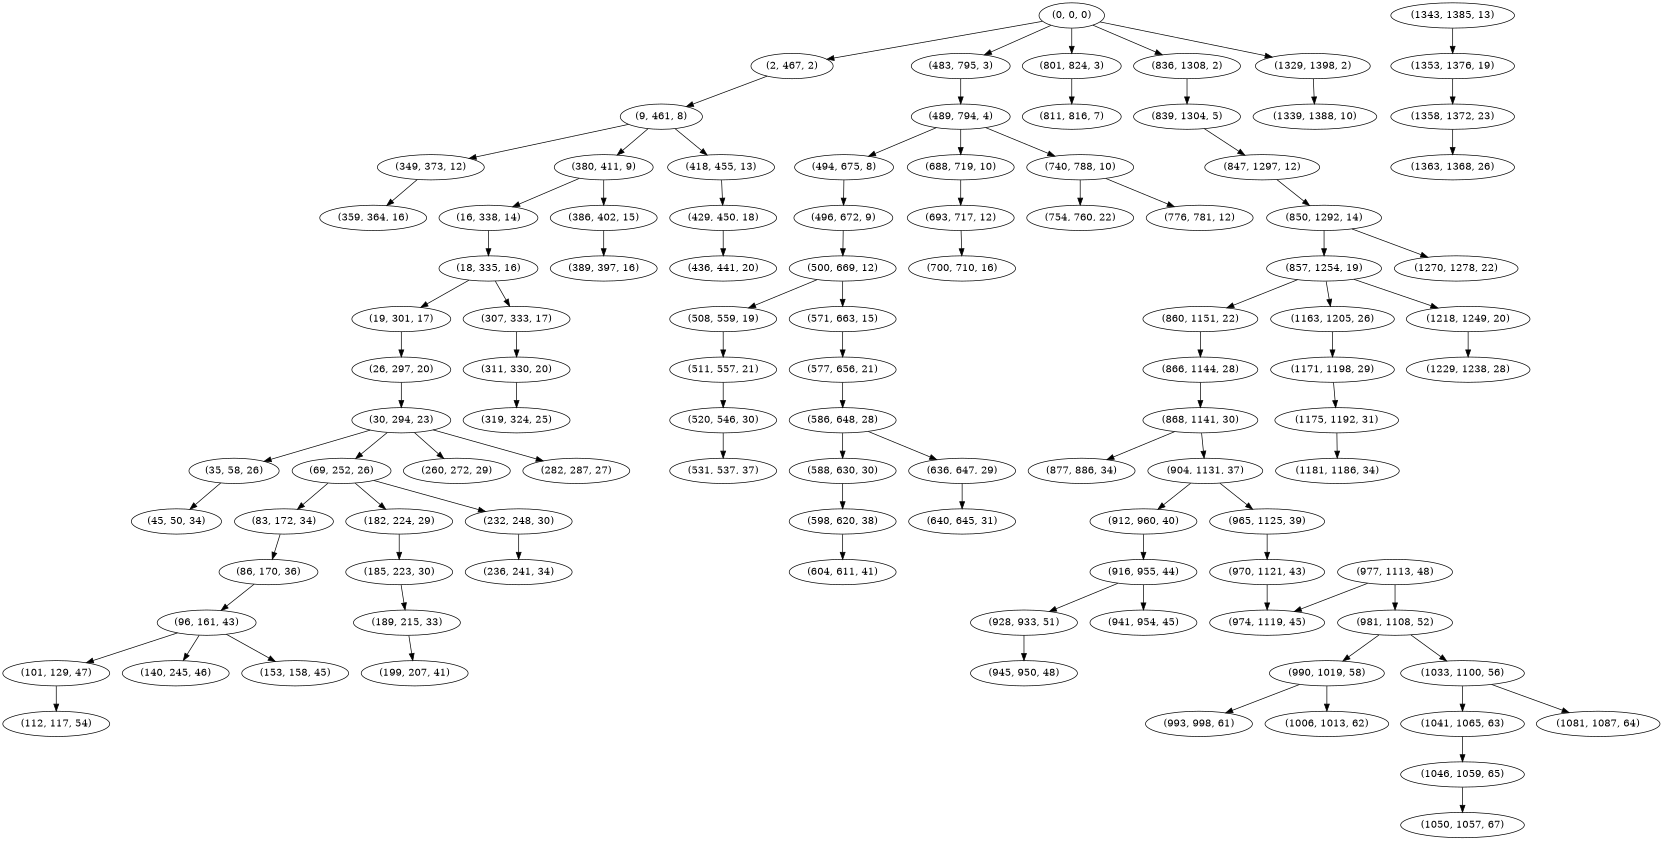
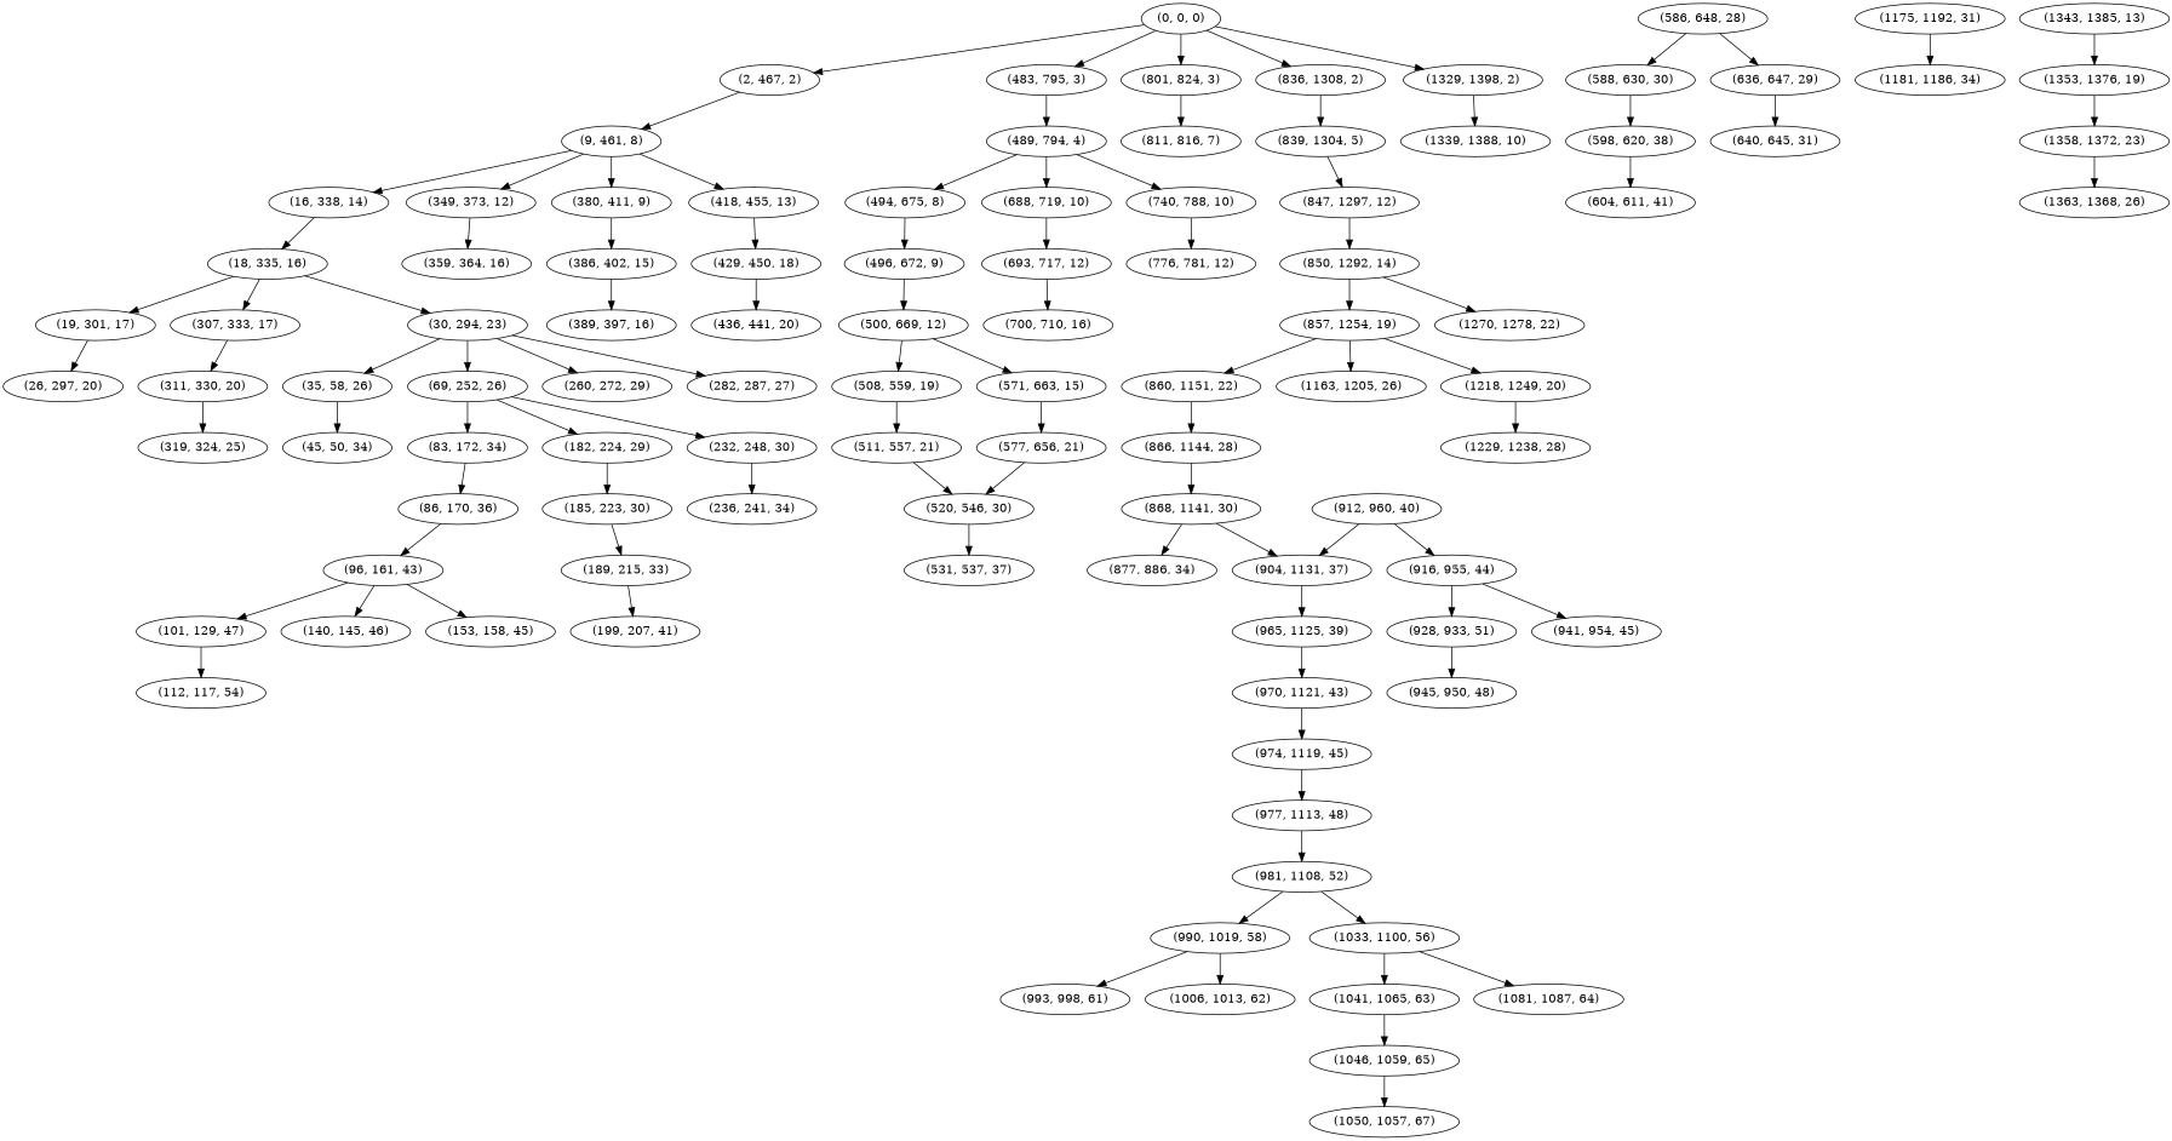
  digraph {
    "(0, 0, 0)"
    "(2, 467, 2)"
    "(483, 795, 3)"
    "(801, 824, 3)"
    "(836, 1308, 2)"
    "(1329, 1398, 2)"
    "(9, 461, 8)"
    "(489, 794, 4)"
    "(811, 816, 7)"
    "(839, 1304, 5)"
    "(1339, 1388, 10)"
    "(16, 338, 14)"
    "(349, 373, 12)"
    "(380, 411, 9)"
    "(418, 455, 13)"
    "(18, 335, 16)"
    "(359, 364, 16)"
    "(386, 402, 15)"
    "(429, 450, 18)"
    "(19, 301, 17)"
    "(307, 333, 17)"
    "(26, 297, 20)"
    "(311, 330, 20)"
    "(30, 294, 23)"
    "(35, 58, 26)"
    "(69, 252, 26)"
    n27 [label="(260, 272, 29)"]
    "(282, 287, 27)"
    "(45, 50, 34)"
    "(83, 172, 34)"
    "(182, 224, 29)"
    "(232, 248, 30)"
    "(86, 170, 36)"
    "(185, 223, 30)"
    "(236, 241, 34)"
    "(96, 161, 43)"
    "(101, 129, 47)"
-   "(140, 145, 46)" [label="(140, 245, 46)"]
+   "(140, 145, 46)"
    "(153, 158, 45)"
    "(112, 117, 54)"
    "(189, 215, 33)"
    "(199, 207, 41)"
    "(319, 324, 25)"
    "(389, 397, 16)"
    "(436, 441, 20)"
    "(494, 675, 8)"
    "(688, 719, 10)"
    "(740, 788, 10)"
    "(496, 672, 9)"
    "(693, 717, 12)"
-   "(754, 760, 22)"
    "(776, 781, 12)"
    "(500, 669, 12)"
    "(508, 559, 19)"
    "(571, 663, 15)"
    "(511, 557, 21)"
    "(577, 656, 21)"
    "(520, 546, 30)"
    "(531, 537, 37)"
    "(586, 648, 28)"
    "(588, 630, 30)"
    "(636, 647, 29)"
    "(598, 620, 38)"
    "(640, 645, 31)"
    "(604, 611, 41)"
    "(700, 710, 16)"
    "(847, 1297, 12)"
    "(850, 1292, 14)"
    "(857, 1254, 19)"
    "(1270, 1278, 22)"
    "(860, 1151, 22)"
    "(1163, 1205, 26)"
    "(1218, 1249, 20)"
    "(866, 1144, 28)"
-   "(1171, 1198, 29)"
    "(1229, 1238, 28)"
    "(868, 1141, 30)"
    "(877, 886, 34)"
    "(904, 1131, 37)"
    "(912, 960, 40)"
    "(965, 1125, 39)"
    "(916, 955, 44)"
    "(970, 1121, 43)"
    "(928, 933, 51)"
    "(941, 954, 45)"
    "(945, 950, 48)"
    "(974, 1119, 45)"
    "(977, 1113, 48)"
    "(981, 1108, 52)"
    "(990, 1019, 58)"
    "(1033, 1100, 56)"
    "(993, 998, 61)"
    "(1006, 1013, 62)"
    "(1041, 1065, 63)"
    "(1081, 1087, 64)"
    "(1046, 1059, 65)"
    "(1050, 1057, 67)"
    "(1175, 1192, 31)"
    "(1181, 1186, 34)"
    "(1343, 1385, 13)"
    "(1353, 1376, 19)"
    "(1358, 1372, 23)"
    "(1363, 1368, 26)"
    "(0, 0, 0)" -> "(2, 467, 2)"
    "(0, 0, 0)" -> "(483, 795, 3)"
    "(0, 0, 0)" -> "(801, 824, 3)"
    "(0, 0, 0)" -> "(836, 1308, 2)"
    "(0, 0, 0)" -> "(1329, 1398, 2)"
    "(2, 467, 2)" -> "(9, 461, 8)"
    "(483, 795, 3)" -> "(489, 794, 4)"
    "(801, 824, 3)" -> "(811, 816, 7)"
    "(836, 1308, 2)" -> "(839, 1304, 5)"
    "(1329, 1398, 2)" -> "(1339, 1388, 10)"
-   "(380, 411, 9)" -> "(16, 338, 14)"
+   "(9, 461, 8)" -> "(16, 338, 14)"
    "(9, 461, 8)" -> "(349, 373, 12)"
    "(9, 461, 8)" -> "(380, 411, 9)"
    "(9, 461, 8)" -> "(418, 455, 13)"
    "(489, 794, 4)" -> "(494, 675, 8)"
    "(489, 794, 4)" -> "(688, 719, 10)"
    "(489, 794, 4)" -> "(740, 788, 10)"
    "(839, 1304, 5)" -> "(847, 1297, 12)"
    "(16, 338, 14)" -> "(18, 335, 16)"
    "(349, 373, 12)" -> "(359, 364, 16)"
    "(380, 411, 9)" -> "(386, 402, 15)"
    "(418, 455, 13)" -> "(429, 450, 18)"
    "(18, 335, 16)" -> "(19, 301, 17)"
    "(18, 335, 16)" -> "(307, 333, 17)"
    "(386, 402, 15)" -> "(389, 397, 16)"
    "(429, 450, 18)" -> "(436, 441, 20)"
    "(19, 301, 17)" -> "(26, 297, 20)"
    "(307, 333, 17)" -> "(311, 330, 20)"
-   "(26, 297, 20)" -> "(30, 294, 23)"
+   "(18, 335, 16)" -> "(30, 294, 23)"
    "(311, 330, 20)" -> "(319, 324, 25)"
    "(30, 294, 23)" -> "(35, 58, 26)"
    "(30, 294, 23)" -> "(69, 252, 26)"
    "(30, 294, 23)" -> n27
    "(30, 294, 23)" -> "(282, 287, 27)"
    "(35, 58, 26)" -> "(45, 50, 34)"
    "(69, 252, 26)" -> "(83, 172, 34)"
    "(69, 252, 26)" -> "(182, 224, 29)"
    "(69, 252, 26)" -> "(232, 248, 30)"
    "(83, 172, 34)" -> "(86, 170, 36)"
    "(182, 224, 29)" -> "(185, 223, 30)"
    "(232, 248, 30)" -> "(236, 241, 34)"
    "(86, 170, 36)" -> "(96, 161, 43)"
    "(185, 223, 30)" -> "(189, 215, 33)"
    "(96, 161, 43)" -> "(101, 129, 47)"
    "(96, 161, 43)" -> "(140, 145, 46)"
    "(96, 161, 43)" -> "(153, 158, 45)"
    "(101, 129, 47)" -> "(112, 117, 54)"
    "(189, 215, 33)" -> "(199, 207, 41)"
    "(494, 675, 8)" -> "(496, 672, 9)"
    "(688, 719, 10)" -> "(693, 717, 12)"
-   "(740, 788, 10)" -> "(754, 760, 22)"
    "(740, 788, 10)" -> "(776, 781, 12)"
    "(496, 672, 9)" -> "(500, 669, 12)"
    "(693, 717, 12)" -> "(700, 710, 16)"
    "(500, 669, 12)" -> "(508, 559, 19)"
    "(500, 669, 12)" -> "(571, 663, 15)"
    "(508, 559, 19)" -> "(511, 557, 21)"
    "(571, 663, 15)" -> "(577, 656, 21)"
    "(511, 557, 21)" -> "(520, 546, 30)"
-   "(577, 656, 21)" -> "(586, 648, 28)"
+   "(577, 656, 21)" -> "(520, 546, 30)"
    "(520, 546, 30)" -> "(531, 537, 37)"
    "(586, 648, 28)" -> "(588, 630, 30)"
    "(586, 648, 28)" -> "(636, 647, 29)"
    "(588, 630, 30)" -> "(598, 620, 38)"
    "(636, 647, 29)" -> "(640, 645, 31)"
    "(598, 620, 38)" -> "(604, 611, 41)"
    "(847, 1297, 12)" -> "(850, 1292, 14)"
    "(850, 1292, 14)" -> "(857, 1254, 19)"
    "(850, 1292, 14)" -> "(1270, 1278, 22)"
    "(857, 1254, 19)" -> "(860, 1151, 22)"
    "(857, 1254, 19)" -> "(1163, 1205, 26)"
    "(857, 1254, 19)" -> "(1218, 1249, 20)"
    "(860, 1151, 22)" -> "(866, 1144, 28)"
-   "(1163, 1205, 26)" -> "(1171, 1198, 29)"
    "(1218, 1249, 20)" -> "(1229, 1238, 28)"
    "(866, 1144, 28)" -> "(868, 1141, 30)"
-   "(1171, 1198, 29)" -> "(1175, 1192, 31)"
    "(868, 1141, 30)" -> "(877, 886, 34)"
    "(868, 1141, 30)" -> "(904, 1131, 37)"
-   "(904, 1131, 37)" -> "(912, 960, 40)"
+   "(912, 960, 40)" -> "(904, 1131, 37)"
    "(904, 1131, 37)" -> "(965, 1125, 39)"
    "(912, 960, 40)" -> "(916, 955, 44)"
    "(965, 1125, 39)" -> "(970, 1121, 43)"
    "(916, 955, 44)" -> "(928, 933, 51)"
    "(916, 955, 44)" -> "(941, 954, 45)"
    "(970, 1121, 43)" -> "(974, 1119, 45)"
    "(928, 933, 51)" -> "(945, 950, 48)"
-   "(977, 1113, 48)" -> "(974, 1119, 45)"
+   "(974, 1119, 45)" -> "(977, 1113, 48)"
    "(977, 1113, 48)" -> "(981, 1108, 52)"
    "(981, 1108, 52)" -> "(990, 1019, 58)"
    "(981, 1108, 52)" -> "(1033, 1100, 56)"
    "(990, 1019, 58)" -> "(993, 998, 61)"
    "(990, 1019, 58)" -> "(1006, 1013, 62)"
    "(1033, 1100, 56)" -> "(1041, 1065, 63)"
    "(1033, 1100, 56)" -> "(1081, 1087, 64)"
    "(1041, 1065, 63)" -> "(1046, 1059, 65)"
    "(1046, 1059, 65)" -> "(1050, 1057, 67)"
    "(1175, 1192, 31)" -> "(1181, 1186, 34)"
    "(1343, 1385, 13)" -> "(1353, 1376, 19)"
    "(1353, 1376, 19)" -> "(1358, 1372, 23)"
    "(1358, 1372, 23)" -> "(1363, 1368, 26)"
  }
